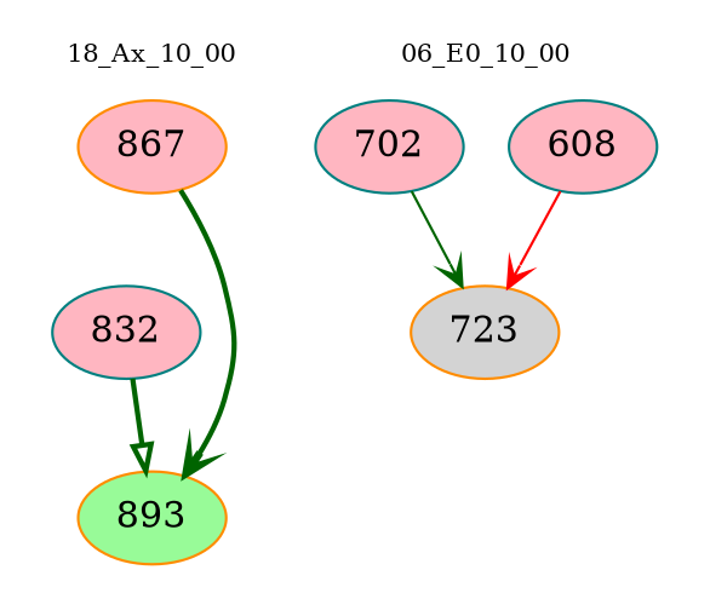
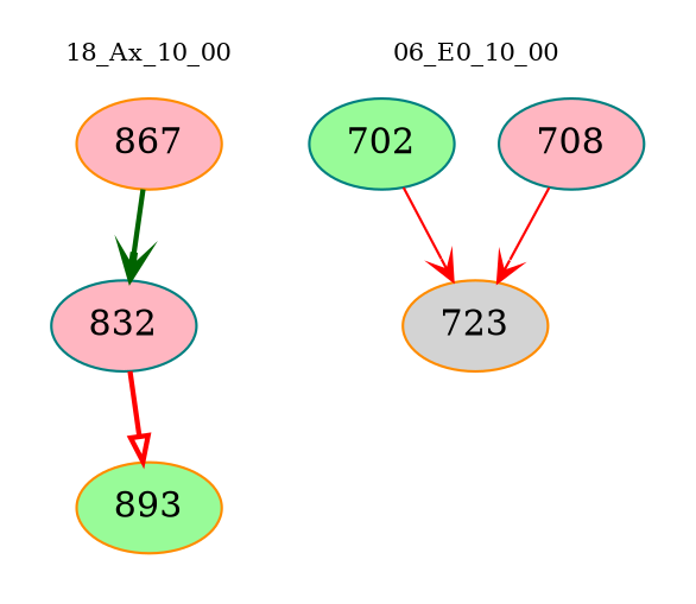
  digraph {
    node [color=darkorange fillcolor=lightpink style=filled]
    edge [arrowhead=vee color=darkgreen style=bold]
    n1 [label=867]
    n2 [color=teal label=832]
    n3 [fillcolor=palegreen label=893]
-   n4 [color=teal label=608]
-   n5 [color=teal label=702]
+   n4 [color=teal label=708]
+   n5 [color=teal fillcolor=palegreen label=702]
    n6 [fillcolor=lightgrey label=723]
    subgraph cluster_1 {
      color=white
      fontsize=10
      label="18_Ax_10_00"
      n1
      n2
      n3
    }
    subgraph cluster_2 {
      color=white
      fontsize=10
      label="06_E0_10_00"
      n4
      n5
      n6
    }
-   n1 -> n3
-   n2 -> n3 [arrowhead=onormal]
+   n1 -> n2
+   n2 -> n3 [arrowhead=onormal color=red]
    n4 -> n6 [color=red style=solid]
-   n5 -> n6 [style=solid]
+   n5 -> n6 [color=red style=solid]
  }
